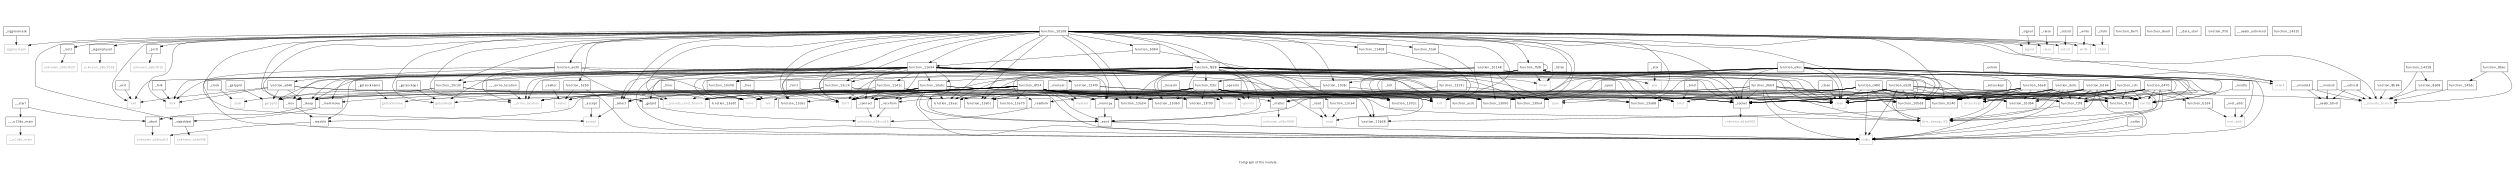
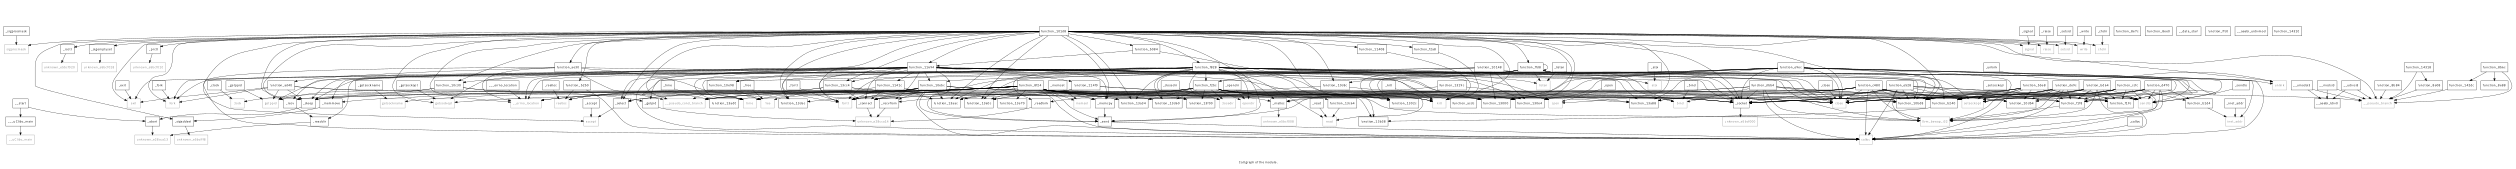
  digraph {
    fontname="IBM Plex Sans"
    label="Call graph of the module."
    node [fontname="IBM Plex Sans" shape=record]
    edge [fontname="IBM Plex Sans"]
    n1 [label="{_sendto}"]
    n2 [color=gray50 fontcolor=gray50 label="{sendto}"]
    n3 [label="{_realloc}"]
    n4 [color=gray50 fontcolor=gray50 label="{realloc}"]
    n5 [label="{_free}"]
    n6 [color=gray50 fontcolor=gray50 label="{free}"]
    n7 [label="{_fork}"]
    n8 [color=gray50 fontcolor=gray50 label="{fork}"]
    n9 [label="{___uClibc_main}"]
    n10 [color=gray50 fontcolor=gray50 label="{__uClibc_main}"]
    n11 [label="{function_bd64}"]
    n12 [label="{function_b240}"]
    n13 [color=gray50 fontcolor=gray50 label="{close}"]
    n14 [label="{function_10bd8}"]
    n15 [label="{function_10db4}"]
    n16 [label="{function_f1f8}"]
    n17 [label="{function_f19c}"]
    n18 [color=gray50 fontcolor=gray50 label="{llvm_bswap_i32}"]
    n19 [color=gray50 fontcolor=gray50 label="{calloc}"]
    n20 [color=gray50 fontcolor=gray50 label="{setsockopt}"]
    n21 [label="{_socket}"]
    n22 [label="{function_13b38}"]
    n23 [color=gray50 fontcolor=gray50 label="{unknown_e5bcf000}"]
    n24 [label="{function_ad40}"]
    n25 [color=gray50 fontcolor=gray50 label="{getppid}"]
    n26 [color=gray50 fontcolor=gray50 label="{exit}"]
    n27 [color=gray50 fontcolor=gray50 label="{kill}"]
    n28 [color=gray50 fontcolor=gray50 label="{__pseudo_branch}"]
    n29 [label="{_sleep}"]
    n30 [label="{_abort}"]
    n31 [label="{_memset}"]
    n32 [color=gray50 fontcolor=gray50 label="{memset}"]
    n33 [label="{_atoi}"]
    n34 [color=gray50 fontcolor=gray50 label="{atoi}"]
    n35 [label="{_getppid}"]
    n36 [label="{_time}"]
    n37 [color=gray50 fontcolor=gray50 label="{time}"]
    n38 [label="{function_b084}"]
    n39 [label="{function_11694}"]
    n40 [color=gray50 fontcolor=gray50 label="{fcntl}"]
    n41 [label="{_connect}"]
    n42 [label="{_send}"]
    n43 [color=gray50 fontcolor=gray50 label="{__errno_location}"]
    n44 [label="{_recvfrom}"]
    n45 [color=gray50 fontcolor=gray50 label="{getsockopt}"]
    n46 [label="{function_13000}"]
    n47 [label="{function_1302c}"]
    n48 [label="{function_130e4}"]
    n49 [label="{function_13ad0}"]
    n50 [label="{_recv}"]
    n51 [label="{_memmove}"]
    n52 [label="{_memcpy}"]
    n53 [label="{_select}"]
    n54 [label="{function_10e98}"]
    n55 [label="{function_10ebc}"]
    n56 [label="{function_10c30}"]
    n57 [label="{function_13cc4}"]
    n58 [label="{function_1141c}"]
    n59 [label="{function_114f0}"]
    n60 [label="{_sigprocmask}"]
    n61 [color=gray50 fontcolor=gray50 label="{sigprocmask}"]
    n62 [label="{_fcntl}"]
    n63 [label="{_exit}"]
    n64 [label="{_getsockname}"]
    n65 [color=gray50 fontcolor=gray50 label="{getsockname}"]
    n66 [label="{_opendir}"]
    n67 [color=gray50 fontcolor=gray50 label="{opendir}"]
    n68 [label="{function_dbb4}"]
    n69 [color=gray50 fontcolor=gray50 label="{bind}"]
    n70 [color=gray50 fontcolor=gray50 label="{unknown_e28cca14}"]
    n71 [label="{function_8e08}"]
    n72 [label="{_open}"]
    n73 [color=gray50 fontcolor=gray50 label="{open}"]
    n74 [label="{function_ae30}"]
    n75 [label="{function_13a88}"]
    n76 [color=gray50 fontcolor=gray50 label="{__pseudo_cond_branch}"]
    n77 [label="{function_8e7c}"]
    n78 [label="{function_b2b0}"]
    n79 [label="{function_d470}"]
    n80 [label="{function_b1d4}"]
    n81 [color=gray50 fontcolor=gray50 label="{inet_addr}"]
+   n82 [label="{function_8e88}"]
    n83 [label="{_close}"]
    n84 [label="{function_8ee0}"]
    n85 [label="{function_c480}"]
    n86 [label="{_malloc}"]
    n87 [color=gray50 fontcolor=gray50 label="{unknown_e5bcf008}"]
    n88 [label="{_getsockopt}"]
    n89 [label="{_clock}"]
    n90 [color=gray50 fontcolor=gray50 label="{clock}"]
    n91 [label="{function_de9c}"]
    n92 [label="{__start}"]
    n93 [color=gray50 fontcolor=gray50 label="{unknown_e28cca13}"]
    n94 [label="{function_ccfc}"]
    n95 [label="{___errno_location}"]
    n96 [label="{_listen}"]
    n97 [color=gray50 fontcolor=gray50 label="{listen}"]
    n98 [label="{function_8f24}"]
    n99 [label="{function_13a0c}"]
    n100 [label="{function_13a34}"]
    n101 [label="{function_13f00}"]
    n102 [label="{function_13aac}"]
    n103 [label="{function_13d60}"]
    n104 [label="{function_13dec}"]
    n105 [label="{function_13e70}"]
    n106 [label="{function_acdc}"]
    n107 [label="{_readdir}"]
    n108 [label="{_sigaddset}"]
    n109 [color=gray50 fontcolor=gray50 label="{accept}"]
    n110 [color=gray50 fontcolor=gray50 label="{signal}"]
    n111 [label="{_raise}"]
    n112 [color=gray50 fontcolor=gray50 label="{raise}"]
    n113 [label="{function_b5e8}"]
    n114 [label="{_setsid}"]
    n115 [color=gray50 fontcolor=gray50 label="{setsid}"]
    n116 [color=gray50 fontcolor=gray50 label="{closedir}"]
    n117 [label="{__data_start}"]
    n118 [color=gray50 fontcolor=gray50 label="{unknown_e5bcf020}"]
    n119 [color=gray50 fontcolor=gray50 label="{unknown_e5bcf018}"]
    n120 [label="{function_ffc0}"]
    n121 [label="{function_ffd8}"]
    n122 [label="{function_f2bc}"]
    n123 [label="{function_13c64}"]
    n124 [label="{_readlink}"]
    n125 [label="{function_10148}"]
    n126 [label="{function_101d8}"]
    n127 [label="{function_10c8c}"]
    n128 [label="{function_11408}"]
    n129 [label="{function_f2a8}"]
    n130 [label="{function_f828}"]
    n131 [color=gray50 fontcolor=gray50 label="{write}"]
    n132 [color=gray50 fontcolor=gray50 label="{chdir}"]
    n133 [color=gray50 fontcolor=gray50 label="{unlink}"]
    n134 [label="{_ioctl}"]
    n135 [label="{_sigemptyset}"]
    n136 [label="{_prctl}"]
    n137 [label="{_getpid}"]
    n138 [color=gray50 fontcolor=gray50 label="{read}"]
    n139 [color=gray50 fontcolor=gray50 label="{unknown_e5bcf010}"]
    n140 [color=gray50 fontcolor=gray50 label="{unknown_e5bcfff8}"]
    n141 [label="{function_e528}"]
    n142 [label="{function_1319c}"]
    n143 [label="{function_e9ec}"]
    n144 [label="{__udivsi3}"]
    n145 [label="{__aeabi_ldiv0}"]
    n146 [label="{__aeabi_uidivmod}"]
    n147 [label="{__umodsi3}"]
    n148 [label="{__modsi3}"]
    n149 [label="{function_142dc}"]
    n150 [label="{function_14310}"]
    n151 [label="{function_14318}"]
    n152 [label="{_closedir}"]
    n153 [label="{function_8b6c}"]
    n154 [label="{function_8b84}"]
    n155 [label="{_accept}"]
    n156 [label="{_calloc}"]
    n157 [label="{_write}"]
    n158 [label="{_kill}"]
    n159 [label="{_bind}"]
    n160 [label="{_inet_addr}"]
    n161 [label="{_chdir}"]
    n162 [label="{_setsockopt}"]
    n163 [label="{_signal}"]
    n164 [label="{_read}"]
    n165 [label="{_unlink}"]
    n1 -> n2
    n3 -> n4
    n5 -> n6
    n7 -> n8
    n9 -> n10
    n11 -> n2
    n11 -> n12
    n11 -> n13
    n11 -> n14
    n11 -> n15
    n11 -> n16
    n11 -> n17
    n11 -> n18
    n11 -> n19
    n11 -> n20
    n11 -> n21
    n12 -> n22
    n16 -> n18
    n21 -> n23
    n24 -> n8
    n24 -> n25
    n24 -> n26
    n24 -> n27
    n24 -> n28
    n24 -> n29
    n29 -> n30
    n30 -> n93
    n31 -> n32
    n33 -> n34
    n35 -> n25
    n36 -> n37
    n38 -> n27
    n38 -> n39
    n39 -> n2
    n39 -> n8
    n39 -> n13
    n39 -> n14
    n39 -> n16
    n39 -> n17
    n39 -> n18
    n39 -> n19
    n39 -> n20
    n39 -> n21
    n39 -> n26
    n39 -> n37
    n39 -> n40
    n39 -> n41
    n39 -> n42
    n39 -> n43
    n39 -> n44
    n39 -> n45
    n39 -> n46
    n39 -> n47
    n39 -> n48
    n39 -> n49
    n39 -> n50
    n39 -> n51
    n39 -> n52
    n39 -> n53
    n39 -> n54
    n39 -> n55
    n39 -> n56
    n39 -> n57
    n39 -> n58
    n39 -> n59
    n41 -> n70
    n42 -> n19
    n44 -> n70
    n50 -> n107
    n51 -> n108
    n52 -> n42
    n53 -> n109
    n54 -> n6
    n54 -> n76
    n55 -> n4
    n55 -> n6
    n55 -> n13
    n55 -> n14
    n55 -> n19
    n55 -> n21
    n55 -> n29
    n55 -> n40
    n55 -> n41
    n55 -> n42
    n55 -> n44
    n55 -> n53
    n55 -> n76
    n55 -> n99
    n55 -> n102
    n56 -> n25
    n56 -> n37
    n56 -> n90
    n56 -> n137
    n57 -> n13
    n57 -> n21
    n57 -> n41
    n57 -> n43
    n57 -> n65
    n58 -> n21
    n58 -> n40
    n58 -> n41
    n58 -> n76
    n58 -> n102
    n59 -> n4
    n59 -> n75
    n59 -> n86
    n59 -> n99
    n60 -> n61
    n62 -> n40
    n63 -> n26
    n64 -> n65
    n66 -> n67
    n68 -> n12
    n68 -> n14
    n68 -> n15
    n68 -> n18
    n68 -> n19
    n68 -> n21
    n68 -> n41
    n68 -> n42
    n68 -> n69
    n71 -> n28
    n72 -> n73
    n74 -> n6
    n74 -> n19
    n74 -> n24
    n74 -> n43
    n74 -> n75
    n74 -> n76
    n78 -> n4
    n78 -> n19
    n79 -> n2
    n79 -> n12
    n79 -> n13
    n79 -> n14
    n79 -> n16
    n79 -> n17
    n79 -> n18
    n79 -> n19
    n79 -> n20
    n79 -> n21
    n79 -> n80
    n80 -> n81
    n83 -> n13
    n85 -> n2
    n85 -> n12
    n85 -> n13
    n85 -> n14
    n85 -> n15
    n85 -> n16
    n85 -> n17
    n85 -> n18
    n85 -> n19
    n85 -> n20
    n85 -> n21
    n85 -> n37
    n85 -> n40
    n85 -> n41
    n85 -> n44
    n85 -> n86
    n86 -> n87
    n88 -> n45
    n89 -> n90
    n91 -> n2
    n91 -> n12
    n91 -> n13
    n91 -> n14
    n91 -> n15
    n91 -> n16
    n91 -> n17
    n91 -> n18
    n91 -> n19
    n91 -> n20
    n91 -> n21
    n92 -> n9
    n92 -> n30
    n94 -> n2
    n94 -> n12
    n94 -> n13
    n94 -> n14
    n94 -> n15
    n94 -> n16
    n94 -> n17
    n94 -> n19
    n94 -> n20
    n94 -> n21
    n94 -> n80
    n95 -> n43
    n96 -> n97
    n98 -> n12
    n98 -> n13
    n98 -> n14
    n98 -> n18
    n98 -> n19
    n98 -> n20
    n98 -> n21
    n98 -> n22
    n98 -> n29
    n98 -> n32
    n98 -> n37
    n98 -> n40
    n98 -> n41
    n98 -> n42
    n98 -> n43
    n98 -> n45
    n98 -> n46
    n98 -> n47
    n98 -> n48
    n98 -> n49
    n98 -> n50
    n98 -> n51
    n98 -> n52
    n98 -> n53
    n98 -> n76
    n98 -> n99
    n98 -> n100
    n98 -> n101
    n98 -> n102
    n98 -> n103
    n98 -> n104
    n98 -> n105
    n98 -> n106
    n107 -> n93
    n108 -> n140
    n111 -> n112
    n113 -> n2
    n113 -> n12
    n113 -> n13
    n113 -> n14
    n113 -> n15
    n113 -> n16
    n113 -> n17
    n113 -> n18
    n113 -> n19
    n113 -> n20
    n113 -> n21
    n113 -> n75
    n114 -> n115
    n121 -> n13
    n121 -> n20
    n121 -> n21
    n121 -> n29
    n121 -> n40
    n121 -> n41
    n121 -> n43
    n121 -> n69
    n121 -> n97
    n121 -> n121
    n121 -> n122
    n122 -> n13
    n122 -> n22
    n122 -> n27
    n122 -> n29
    n122 -> n32
    n122 -> n46
    n122 -> n47
    n122 -> n48
    n122 -> n67
    n122 -> n73
    n122 -> n99
    n122 -> n100
    n122 -> n101
    n122 -> n102
    n122 -> n103
-   n122 -> n107
    n122 -> n116
    n122 -> n123
    n122 -> n124
    n123 -> n138
    n124 -> n70
    n125 -> n14
    n125 -> n46
    n125 -> n47
    n125 -> n48
    n125 -> n54
    n125 -> n55
    n126 -> n8
    n126 -> n13
    n126 -> n14
    n126 -> n21
    n126 -> n26
    n126 -> n27
    n126 -> n28
    n126 -> n29
    n126 -> n38
    n126 -> n39
    n126 -> n40
    n126 -> n41
    n126 -> n42
    n126 -> n43
    n126 -> n45
    n126 -> n46
    n126 -> n47
    n126 -> n48
    n126 -> n50
    n126 -> n52
    n126 -> n53
    n126 -> n56
    n126 -> n57
    n126 -> n61
    n126 -> n73
    n126 -> n74
    n126 -> n76
    n126 -> n78
    n126 -> n99
    n126 -> n100
    n126 -> n102
    n126 -> n104
    n126 -> n108
    n126 -> n109
    n126 -> n110
    n126 -> n112
    n126 -> n115
    n126 -> n121
    n126 -> n127
    n126 -> n128
    n126 -> n129
    n126 -> n130
    n126 -> n131
    n126 -> n132
    n126 -> n133
    n126 -> n134
    n126 -> n135
    n126 -> n136
    n127 -> n52
    n127 -> n73
    n128 -> n27
    n129 -> n27
    n130 -> n8
    n130 -> n13
    n130 -> n21
    n130 -> n25
    n130 -> n27
    n130 -> n29
    n130 -> n34
    n130 -> n37
    n130 -> n46
    n130 -> n47
    n130 -> n48
    n130 -> n67
    n130 -> n69
    n130 -> n73
    n130 -> n86
    n130 -> n97
    n130 -> n100
    n130 -> n101
    n130 -> n102
    n130 -> n103
    n130 -> n104
    n130 -> n107
    n130 -> n116
    n130 -> n122
    n130 -> n124
    n130 -> n133
    n130 -> n137
    n130 -> n138
    n134 -> n118
    n135 -> n119
    n136 -> n139
    n137 -> n70
    n141 -> n2
    n141 -> n12
    n141 -> n13
    n141 -> n14
    n141 -> n16
    n141 -> n17
    n141 -> n18
    n141 -> n19
    n141 -> n20
    n141 -> n21
    n141 -> n46
    n141 -> n48
    n141 -> n75
    n142 -> n75
    n142 -> n86
    n143 -> n2
    n143 -> n12
    n143 -> n13
    n143 -> n14
    n143 -> n16
    n143 -> n17
    n143 -> n19
    n143 -> n20
    n143 -> n21
    n143 -> n46
    n143 -> n47
    n143 -> n48
    n143 -> n75
    n143 -> n81
    n143 -> n99
    n143 -> n106
    n143 -> n127
    n143 -> n138
    n144 -> n28
    n144 -> n145
    n147 -> n28
    n147 -> n145
    n148 -> n28
    n148 -> n145
    n149 -> n28
    n151 -> n28
    n151 -> n71
    n152 -> n116
    n153 -> n28
+   n153 -> n82
    n153 -> n149
    n154 -> n28
    n155 -> n109
    n156 -> n19
    n157 -> n131
    n158 -> n27
    n159 -> n69
    n160 -> n81
    n161 -> n132
    n162 -> n20
    n163 -> n110
    n164 -> n138
    n165 -> n133
  }
